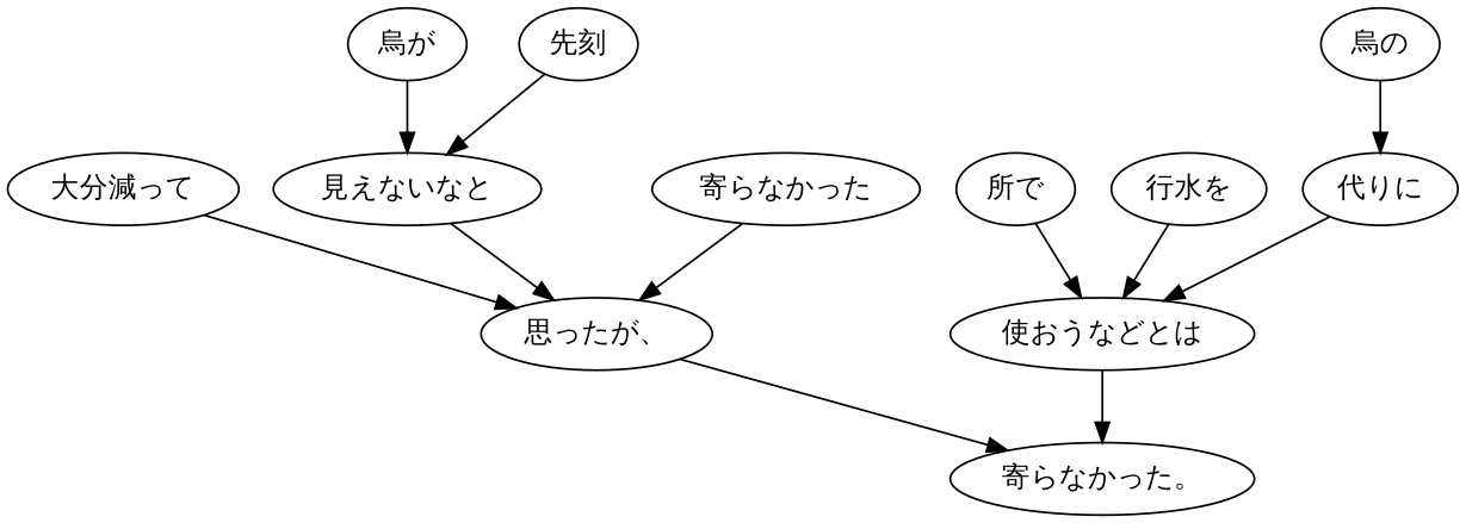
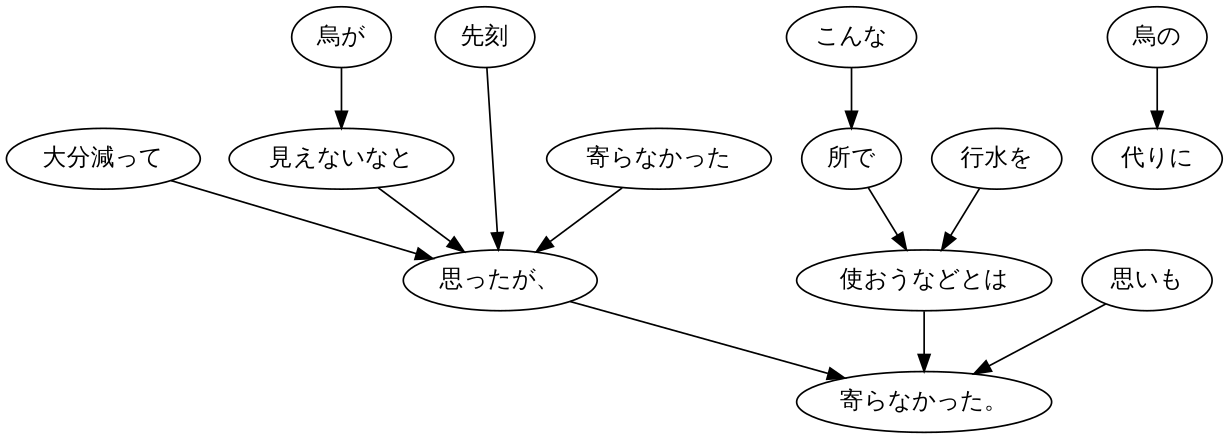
  digraph {
    fontname="Playfair Display"
    node [fontname="Playfair Display"]
    edge [fontname="Playfair Display"]
    n1 [label="寄らなかった"]
    n2 [label="思ったが、"]
    n3 [label="寄らなかった。"]
    n4 [label="大分減って"]
    n5 [label="見えないなと"]
    n6 [label="烏が"]
    n7 [label="先刻"]
    n8 [label="使おうなどとは"]
    n9 [label="烏の"]
    n10 [label="代りに"]
+   n11 [label="こんな"]
    n12 [label="所で"]
    n13 [label="行水を"]
+   n14 [label="思いも"]
    n1 -> n2
    n2 -> n3
    n4 -> n2
    n5 -> n2
    n6 -> n5
-   n7 -> n5
+   n7 -> n2
    n8 -> n3
    n9 -> n10
-   n10 -> n8
+   n11 -> n12
    n12 -> n8
    n13 -> n8
+   n14 -> n3
  }
